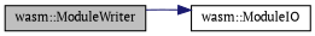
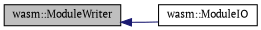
  digraph {
    rankdir=LR
    fontname="PT Serif"
    node [color=black fontname="PT Serif" fontsize=10 shape=record style=filled]
    n1 [fillcolor=grey75 fontcolor=black height=0.2 label="wasm::ModuleWriter" width=0.4]
    n2 [fillcolor=white height=0.2 label="wasm::ModuleIO" width=0.4]
-   n2 -> n1 [color=midnightblue dir=back fontname="PT Serif" fontsize=10 labelfontname=Helvetica labelfontsize=10 style=solid]
+   n1 -> n2 [color=midnightblue dir=back fontname="PT Serif" fontsize=10 labelfontname=Helvetica labelfontsize=10 style=solid]
  }
